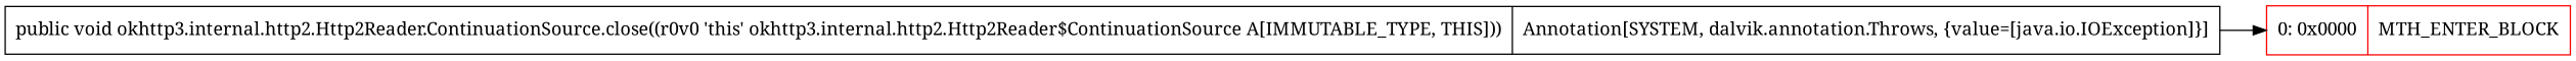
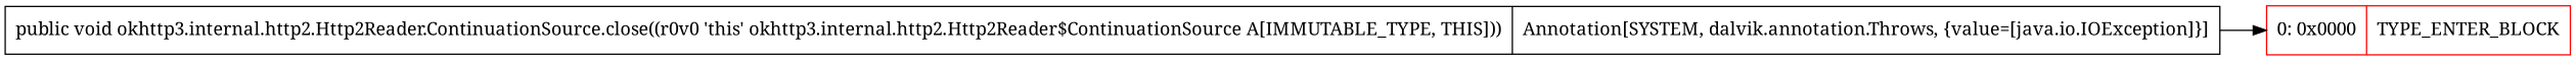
  digraph {
    rankdir=LR
    fontname="Noto Serif"
    node [shape=record fontname="Noto Serif"]
-   n1 [color=red label="{0\:\ 0x0000|MTH_ENTER_BLOCK\l}"]
+   n1 [color=red label="{0\:\ 0x0000|TYPE_ENTER_BLOCK\l}"]
    n2 [label="{public void okhttp3.internal.http2.Http2Reader.ContinuationSource.close((r0v0 'this' okhttp3.internal.http2.Http2Reader$ContinuationSource A[IMMUTABLE_TYPE, THIS]))  | Annotation[SYSTEM, dalvik.annotation.Throws, \{value=[java.io.IOException]\}]\l}"]
    subgraph cluster_1 {
      label="R(0)"
    }
    n2 -> n1 [fontname="Noto Serif"]
  }
